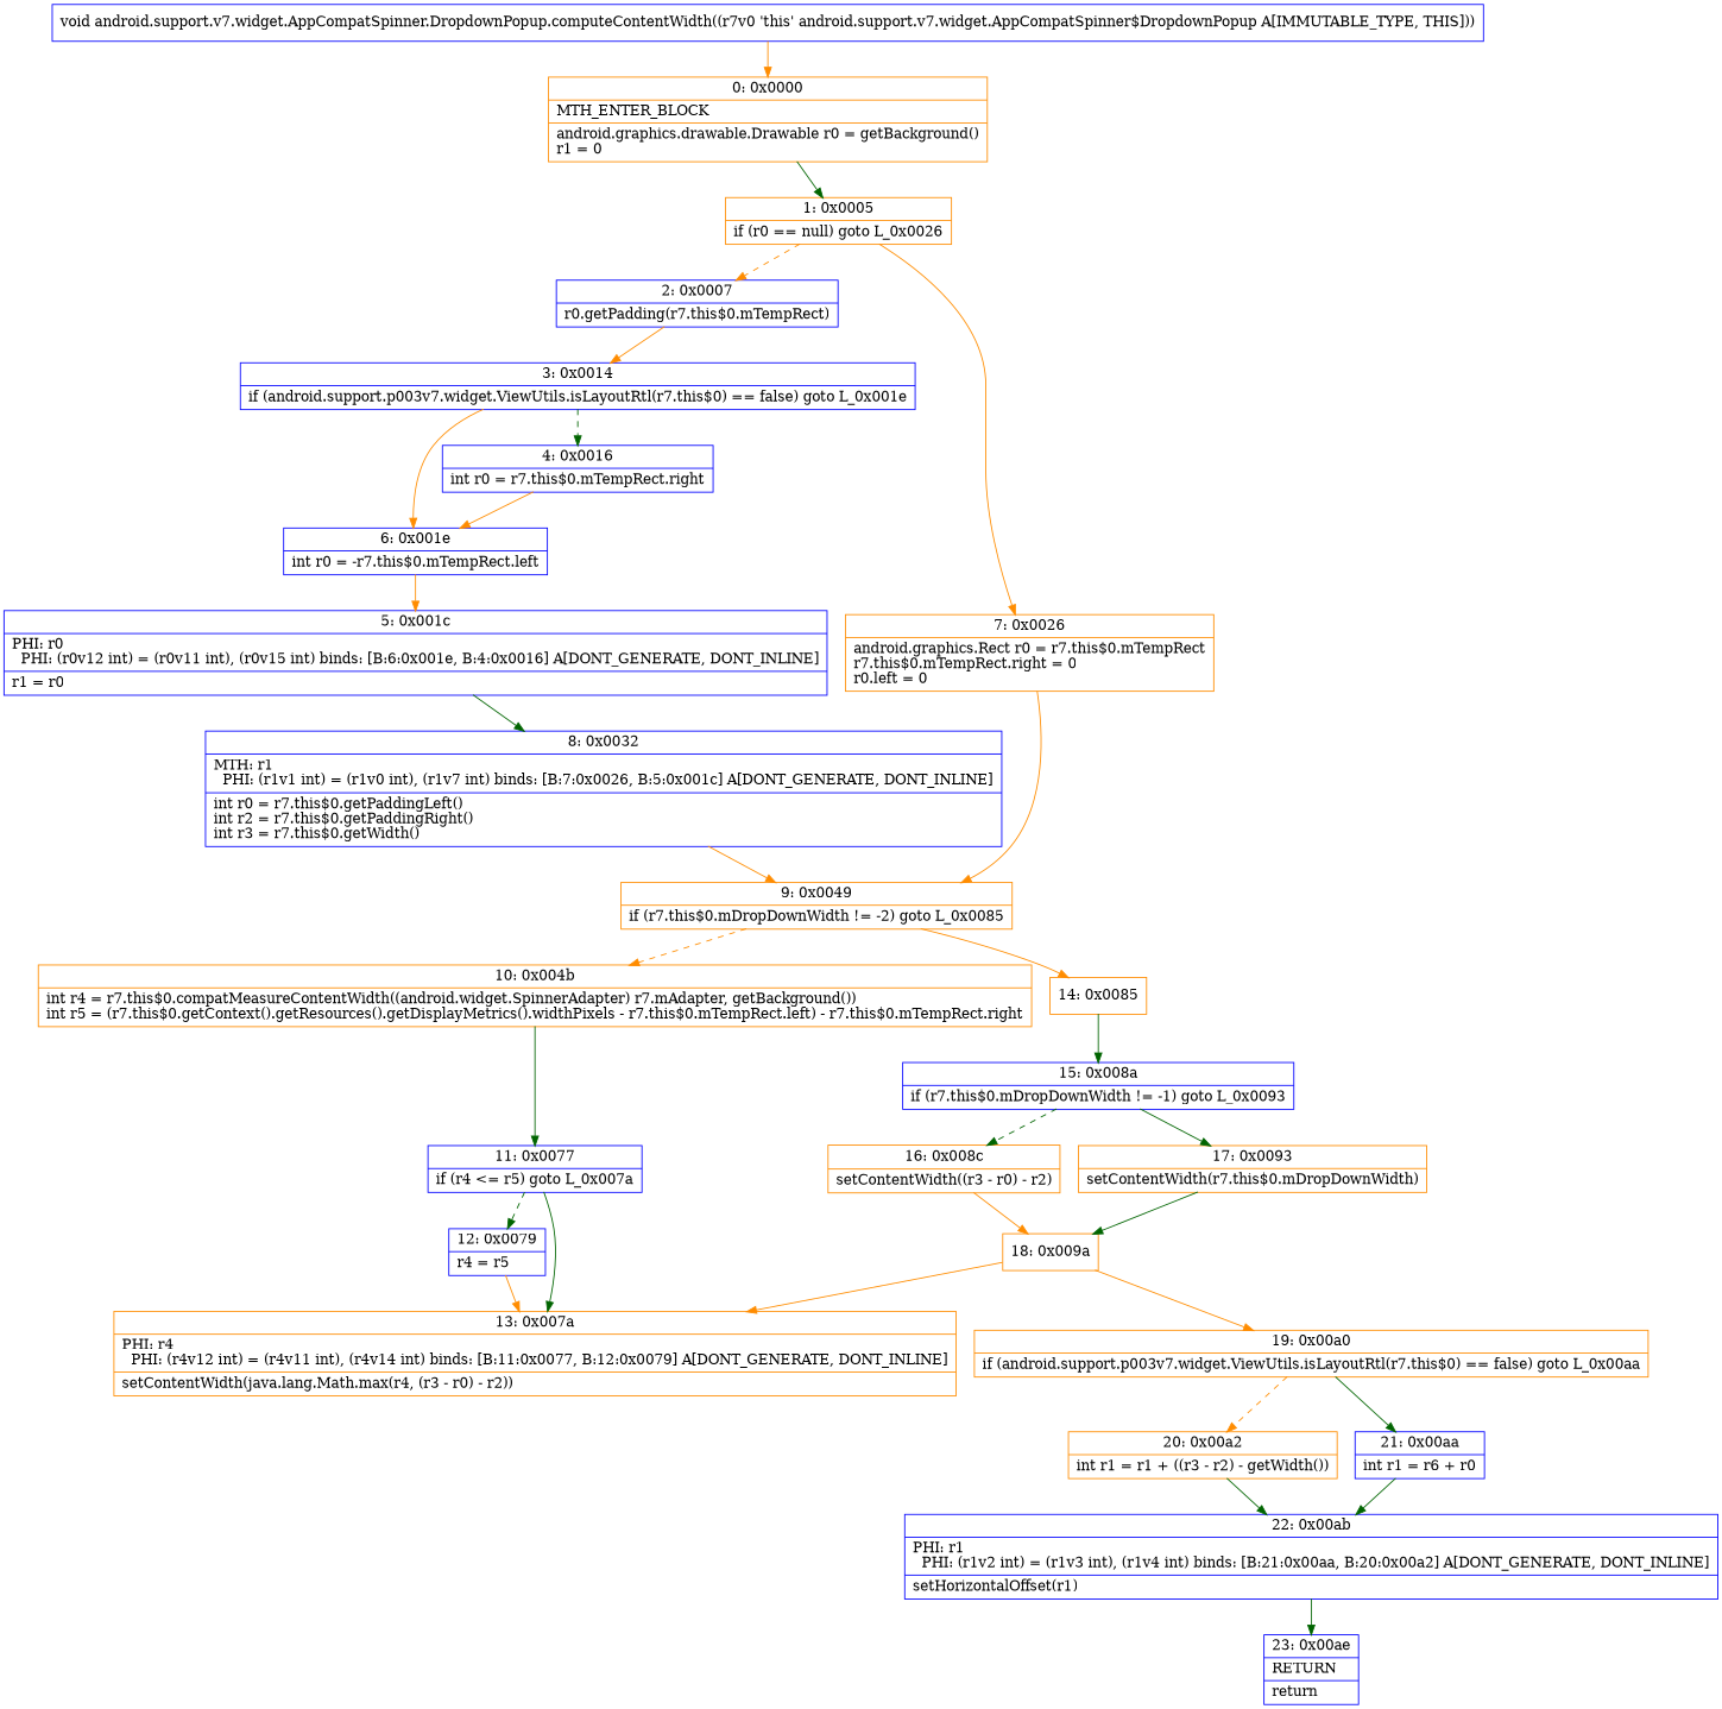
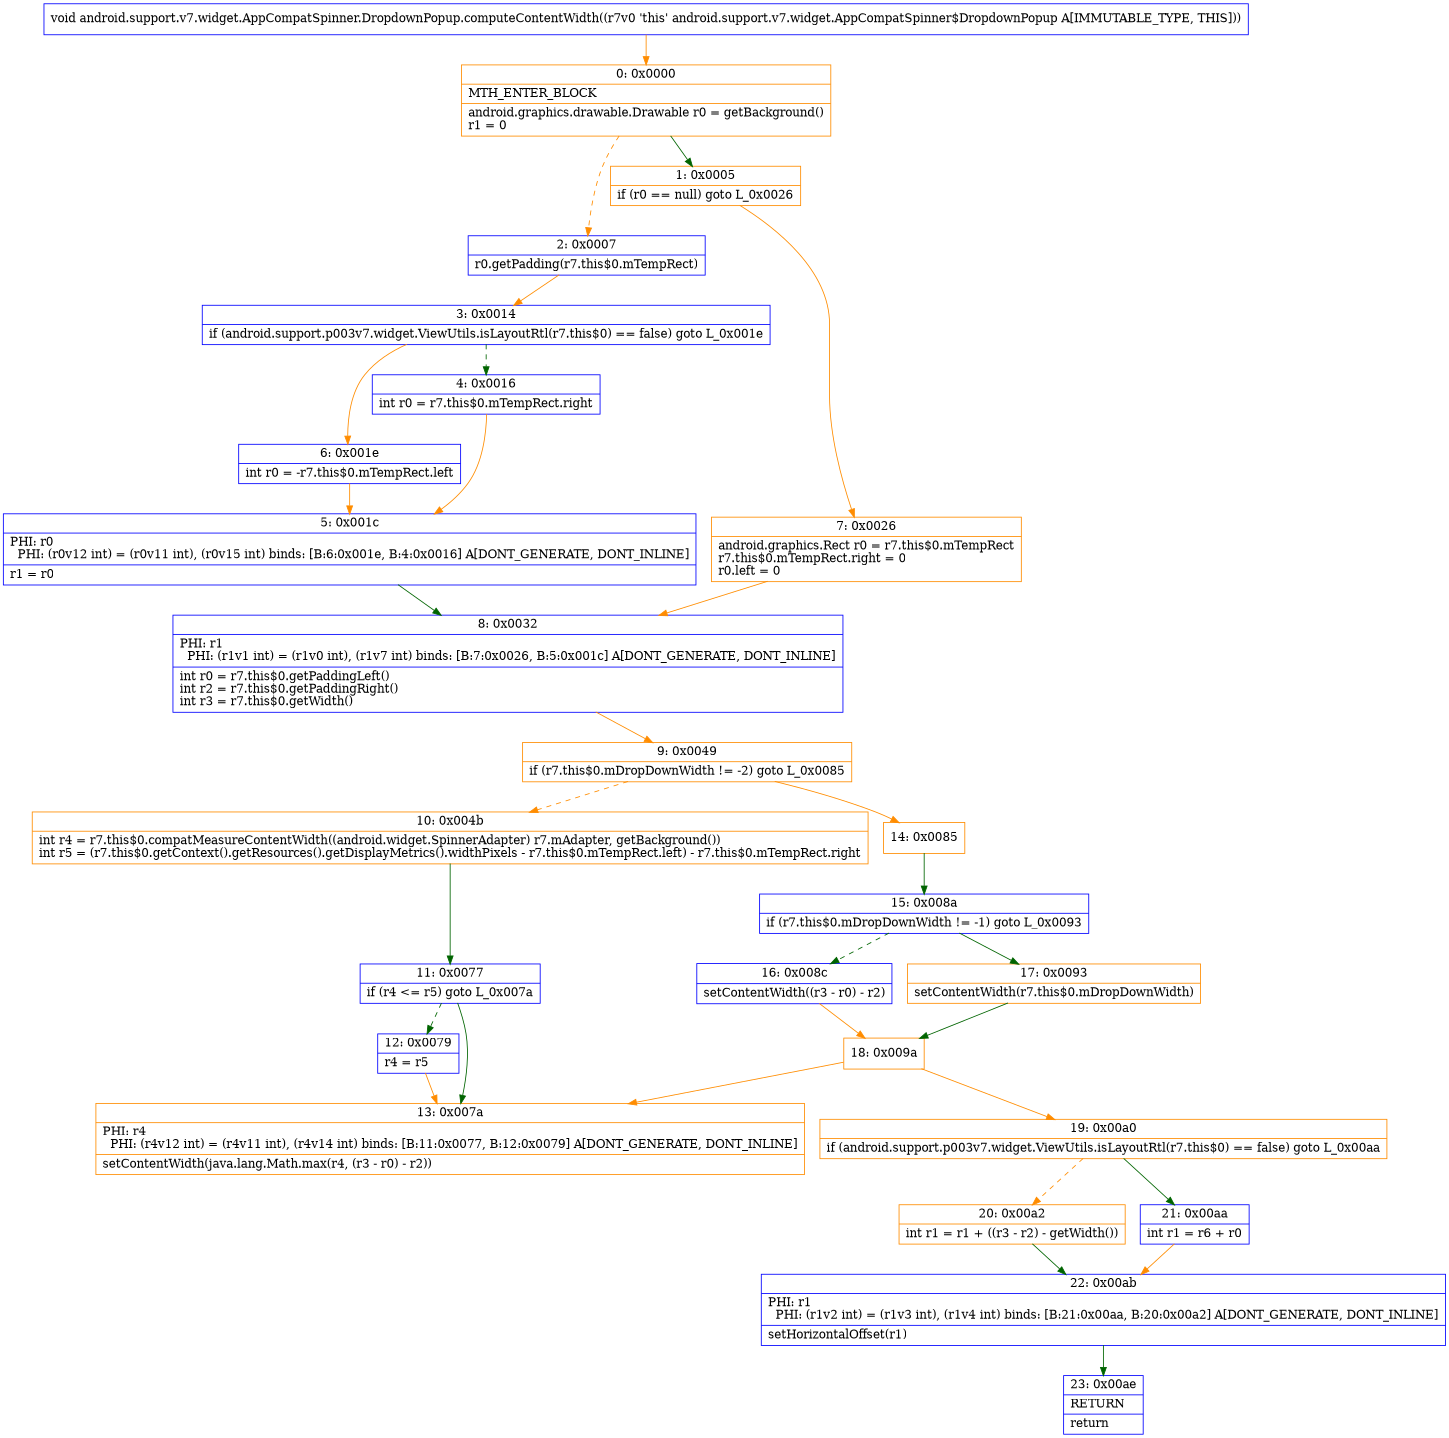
  digraph {
    node [color=blue shape=record]
    edge [color=darkorange]
    n1 [color=darkorange label="{0\:\ 0x0000|MTH_ENTER_BLOCK\l|android.graphics.drawable.Drawable r0 = getBackground()\lr1 = 0\l}"]
    n2 [color=darkorange label="{1\:\ 0x0005|if (r0 == null) goto L_0x0026\l}"]
    n3 [label="{2\:\ 0x0007|r0.getPadding(r7.this$0.mTempRect)\l}"]
    n4 [color=darkorange label="{7\:\ 0x0026|android.graphics.Rect r0 = r7.this$0.mTempRect\lr7.this$0.mTempRect.right = 0\lr0.left = 0\l}"]
    n5 [label="{3\:\ 0x0014|if (android.support.p003v7.widget.ViewUtils.isLayoutRtl(r7.this$0) == false) goto L_0x001e\l}"]
-   n6 [label="{8\:\ 0x0032|MTH: r1 \l  PHI: (r1v1 int) = (r1v0 int), (r1v7 int) binds: [B:7:0x0026, B:5:0x001c] A[DONT_GENERATE, DONT_INLINE]\l|int r0 = r7.this$0.getPaddingLeft()\lint r2 = r7.this$0.getPaddingRight()\lint r3 = r7.this$0.getWidth()\l}"]
+   n6 [label="{8\:\ 0x0032|PHI: r1 \l  PHI: (r1v1 int) = (r1v0 int), (r1v7 int) binds: [B:7:0x0026, B:5:0x001c] A[DONT_GENERATE, DONT_INLINE]\l|int r0 = r7.this$0.getPaddingLeft()\lint r2 = r7.this$0.getPaddingRight()\lint r3 = r7.this$0.getWidth()\l}"]
    n7 [label="{4\:\ 0x0016|int r0 = r7.this$0.mTempRect.right\l}"]
    n8 [label="{6\:\ 0x001e|int r0 = \-r7.this$0.mTempRect.left\l}"]
    n9 [label="{5\:\ 0x001c|PHI: r0 \l  PHI: (r0v12 int) = (r0v11 int), (r0v15 int) binds: [B:6:0x001e, B:4:0x0016] A[DONT_GENERATE, DONT_INLINE]\l|r1 = r0\l}"]
    n10 [color=darkorange label="{9\:\ 0x0049|if (r7.this$0.mDropDownWidth != \-2) goto L_0x0085\l}"]
    n11 [color=darkorange label="{10\:\ 0x004b|int r4 = r7.this$0.compatMeasureContentWidth((android.widget.SpinnerAdapter) r7.mAdapter, getBackground())\lint r5 = (r7.this$0.getContext().getResources().getDisplayMetrics().widthPixels \- r7.this$0.mTempRect.left) \- r7.this$0.mTempRect.right\l}"]
    n12 [color=darkorange label="{14\:\ 0x0085}"]
    n13 [label="{11\:\ 0x0077|if (r4 \<= r5) goto L_0x007a\l}"]
    n14 [label="{15\:\ 0x008a|if (r7.this$0.mDropDownWidth != \-1) goto L_0x0093\l}"]
    n15 [label="{12\:\ 0x0079|r4 = r5\l}"]
    n16 [color=darkorange label="{13\:\ 0x007a|PHI: r4 \l  PHI: (r4v12 int) = (r4v11 int), (r4v14 int) binds: [B:11:0x0077, B:12:0x0079] A[DONT_GENERATE, DONT_INLINE]\l|setContentWidth(java.lang.Math.max(r4, (r3 \- r0) \- r2))\l}"]
    n17 [color=darkorange label="{18\:\ 0x009a}"]
    n18 [color=darkorange label="{19\:\ 0x00a0|if (android.support.p003v7.widget.ViewUtils.isLayoutRtl(r7.this$0) == false) goto L_0x00aa\l}"]
-   n19 [color=darkorange label="{16\:\ 0x008c|setContentWidth((r3 \- r0) \- r2)\l}"]
+   n19 [label="{16\:\ 0x008c|setContentWidth((r3 \- r0) \- r2)\l}"]
    n20 [color=darkorange label="{17\:\ 0x0093|setContentWidth(r7.this$0.mDropDownWidth)\l}"]
    n21 [color=darkorange label="{20\:\ 0x00a2|int r1 = r1 + ((r3 \- r2) \- getWidth())\l}"]
    n22 [label="{21\:\ 0x00aa|int r1 = r6 + r0\l}"]
    n23 [label="{22\:\ 0x00ab|PHI: r1 \l  PHI: (r1v2 int) = (r1v3 int), (r1v4 int) binds: [B:21:0x00aa, B:20:0x00a2] A[DONT_GENERATE, DONT_INLINE]\l|setHorizontalOffset(r1)\l}"]
    n24 [label="{23\:\ 0x00ae|RETURN\l|return\l}"]
    n25 [label="{void android.support.v7.widget.AppCompatSpinner.DropdownPopup.computeContentWidth((r7v0 'this' android.support.v7.widget.AppCompatSpinner$DropdownPopup A[IMMUTABLE_TYPE, THIS])) }"]
    n1 -> n2 [color=darkgreen]
-   n2 -> n3 [style=dashed]
+   n1 -> n3 [style=dashed]
    n2 -> n4
    n3 -> n5
-   n4 -> n10
+   n4 -> n6
    n5 -> n7 [color=darkgreen style=dashed]
    n5 -> n8
    n6 -> n10
-   n7 -> n8
+   n7 -> n9
    n8 -> n9
    n9 -> n6 [color=darkgreen]
    n10 -> n11 [style=dashed]
    n10 -> n12
    n11 -> n13 [color=darkgreen]
    n12 -> n14 [color=darkgreen]
    n13 -> n15 [color=darkgreen style=dashed]
    n13 -> n16 [color=darkgreen]
    n14 -> n19 [color=darkgreen style=dashed]
    n14 -> n20 [color=darkgreen]
    n15 -> n16
    n17 -> n16
    n17 -> n18
    n18 -> n21 [style=dashed]
    n18 -> n22 [color=darkgreen]
    n19 -> n17
    n20 -> n17 [color=darkgreen]
    n21 -> n23 [color=darkgreen]
-   n22 -> n23 [color=darkgreen]
+   n22 -> n23
    n23 -> n24 [color=darkgreen]
    n25 -> n1
  }
